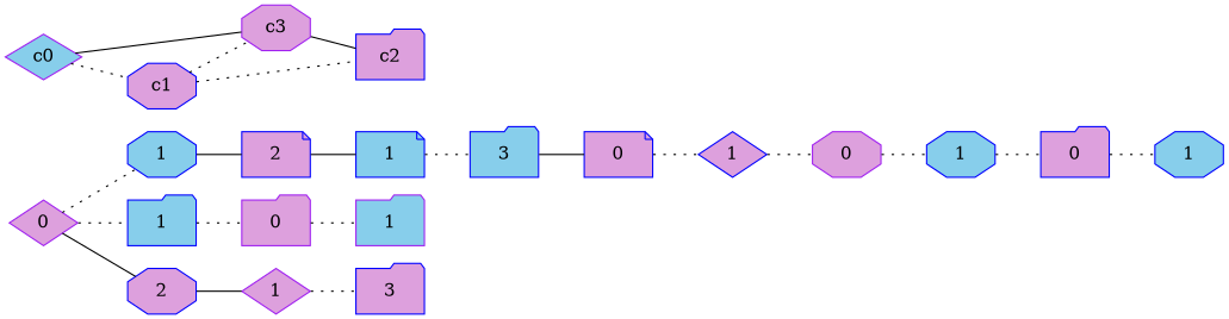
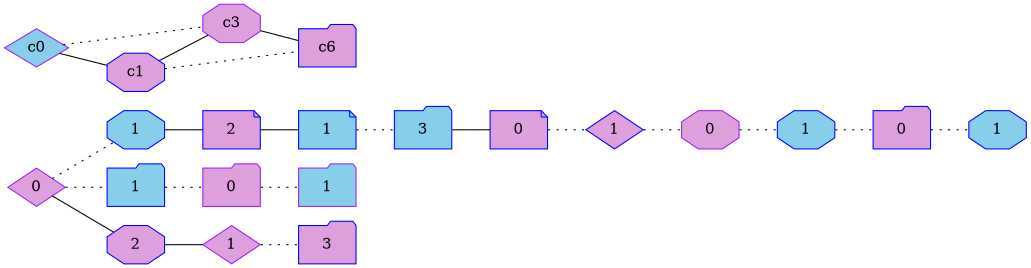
  graph {
    rankdir=LR
    node [color=blue fillcolor=plum shape=octagon style=filled]
    edge [style=dotted]
    n1 [color=purple label=0 shape=diamond]
    n2 [fillcolor=skyblue label=1]
    n3 [fillcolor=skyblue label=1 shape=folder]
    n4 [label=2]
    n5 [label=2 shape=note]
    n6 [color=purple label=0 shape=folder]
    n7 [color=purple label=1 shape=diamond]
    n8 [fillcolor=skyblue label=1 shape=note]
    n9 [fillcolor=skyblue label=3 shape=folder]
    n10 [label=0 shape=note]
    n11 [label=1 shape=diamond]
    n12 [color=purple label=0]
    n13 [fillcolor=skyblue label=1]
    n14 [label=0 shape=folder]
    n15 [fillcolor=skyblue label=1]
    n16 [color=purple fillcolor=skyblue label=1 shape=folder]
    n17 [label=3 shape=folder]
    c0 [color=purple fillcolor=skyblue shape=diamond]
    c1
    c3 [color=purple]
-   c2 [shape=folder]
+   c2 [shape=folder label=c6]
    n1 -- n2
    n1 -- n3
    n1 -- n4 [style=""]
    n2 -- n5 [style=""]
    n3 -- n6
    n4 -- n7 [style=""]
    n5 -- n8 [style=""]
    n6 -- n16
    n7 -- n17
    n8 -- n9
    n9 -- n10 [style=""]
    n10 -- n11
    n11 -- n12
    n12 -- n13
    n13 -- n14
    n14 -- n15
-   c0 -- c1
-   c0 -- c3 [style=""]
-   c1 -- c3
+   c0 -- c1 [style=solid]
+   c0 -- c3
+   c1 -- c3 [style=solid]
    c1 -- c2
    c3 -- c2 [style=""]
  }
